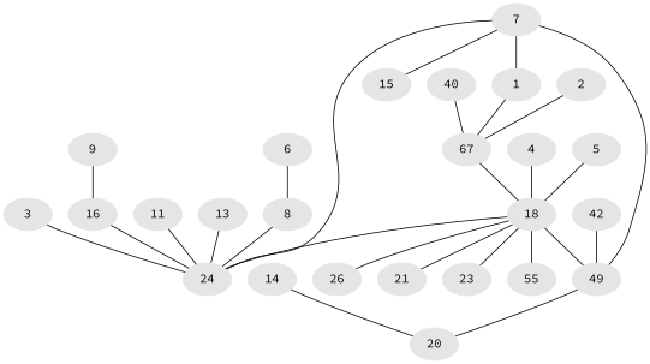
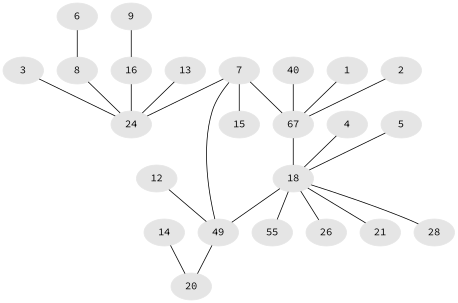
  graph {
    fontname="Source Code Pro"
    node [color=gray90 fontname="Source Code Pro" style=filled]
    edge [fontname="Source Code Pro" weight=1.0]
    n1 [label=67]
    1
    18
    2
    3
    24
    4
    n8 [label=49]
    21
-   23
+   23 [label=28]
    n11 [label=55]
    26
    5
    6
    8
    7
    15
    20
    9
    16
    n21 [label=40]
-   11
-   12 [label=42]
+   12
    13
    14
    n1 -- 18 [weight=2.0]
    1 -- n1
-   18 -- 24
    18 -- n8 [weight=4.0]
    18 -- 21
    18 -- 23
    18 -- n11
    18 -- 26
    2 -- n1
    3 -- 24
    4 -- 18
    n8 -- 20
    5 -- 18 [weight=2.0]
    6 -- 8
    8 -- 24
-   7 -- 1 [weight=3.0]
+   7 -- n1 [weight=3.0]
    7 -- 24
    7 -- n8
    7 -- 15
    9 -- 16
    16 -- 24
    n21 -- n1
-   11 -- 24
    12 -- n8
    13 -- 24
    14 -- 20
  }
